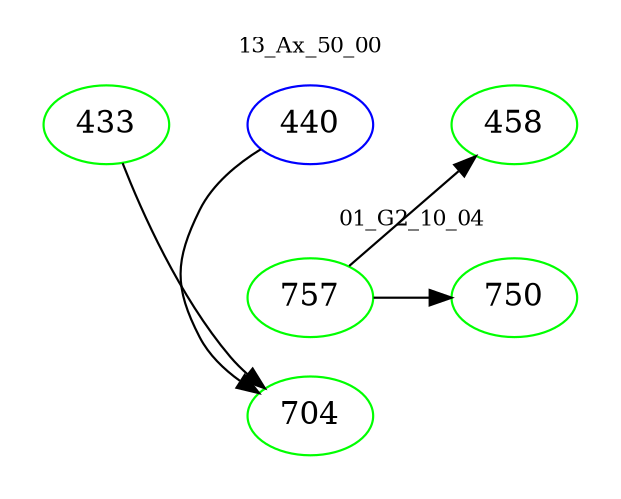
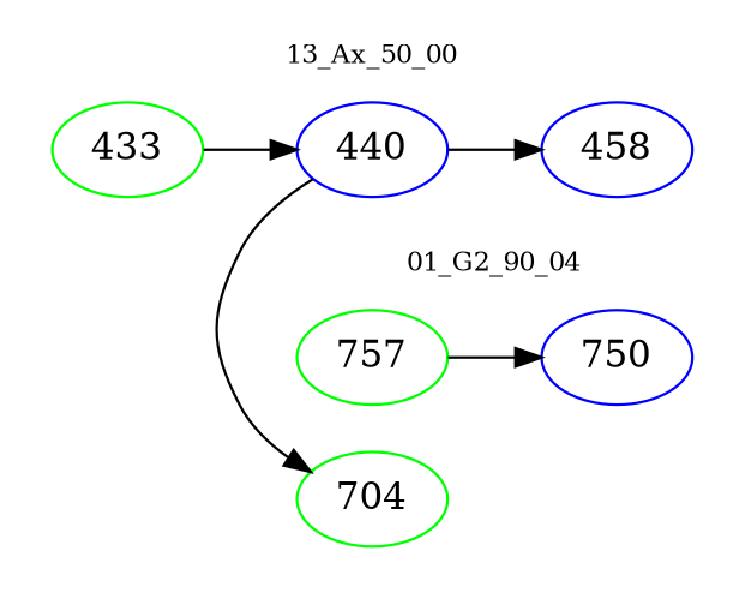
  digraph {
    rankdir=LR
    node [color=green]
    edge [color=black]
    n1 [label=433]
    n2 [color=blue label=440]
-   n3 [label=458]
+   n3 [color=blue label=458]
    n4 [label=757]
-   n5 [label=750]
+   n5 [color=blue label=750]
    n6 [label=704]
    subgraph cluster_1 {
      color=white
      fontsize=10
      label="13_Ax_50_00"
      n1
      n2
      n3
    }
    subgraph cluster_2 {
      color=white
      fontsize=10
-     label="01_G2_10_04"
+     label="01_G2_90_04"
      n4
      n5
      n6
    }
-   n1 -> n6
-   n4 -> n3
+   n1 -> n2
+   n2 -> n3
    n2 -> n6
    n4 -> n5
  }
